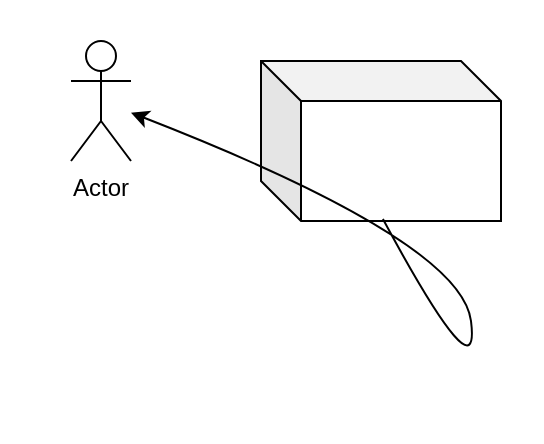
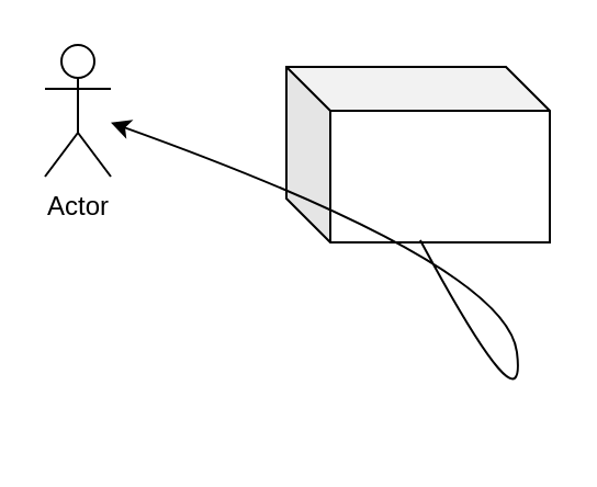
  <mxCell id="0" />
  <mxCell id="1" parent="0" />
- <mxCell id="2" value="Actor" style="shape=umlActor;verticalLabelPosition=bottom;verticalAlign=top;html=1;outlineConnect=0;" vertex="1" parent="1"><mxGeometry x="35" y="20" width="30" height="60" as="geometry" /></mxCell>
+ <mxCell id="2" value="Actor" style="shape=umlActor;verticalLabelPosition=bottom;verticalAlign=top;html=1;outlineConnect=0;" vertex="1" parent="1"><mxGeometry x="20" y="20" width="30" height="60" as="geometry" /></mxCell>
  <mxCell id="3" value="" style="shape=cube;whiteSpace=wrap;html=1;boundedLbl=1;backgroundOutline=1;darkOpacity=0.05;darkOpacity2=0.1;" vertex="1" parent="1"><mxGeometry x="130" y="30" width="120" height="80" as="geometry" /></mxCell>
  <mxCell id="4" value="" style="curved=1;endArrow=classic;html=1;rounded=0;exitX=0.508;exitY=0.988;exitDx=0;exitDy=0;exitPerimeter=0;" edge="1" parent="1" source="3" target="2"><mxGeometry width="50" height="50" relative="1" as="geometry"><mxPoint x="280" y="210" as="sourcePoint" /><mxPoint x="130" y="230" as="targetPoint" /><Array as="points"><mxPoint x="240" y="200" /><mxPoint x="230" y="120" /></Array></mxGeometry></mxCell>
